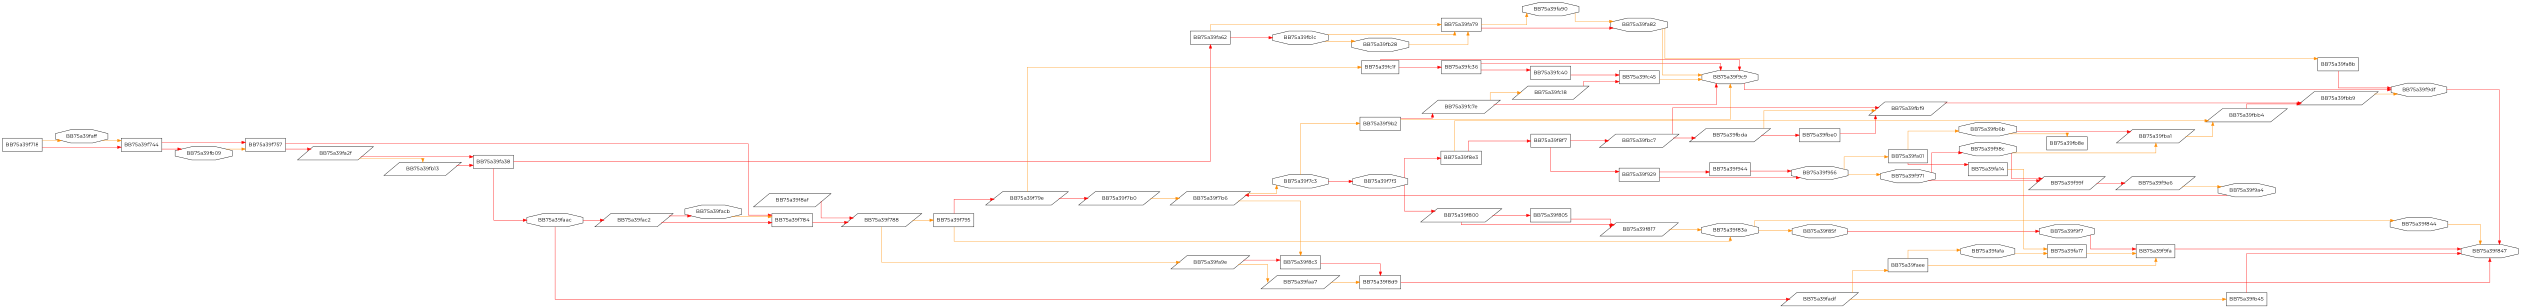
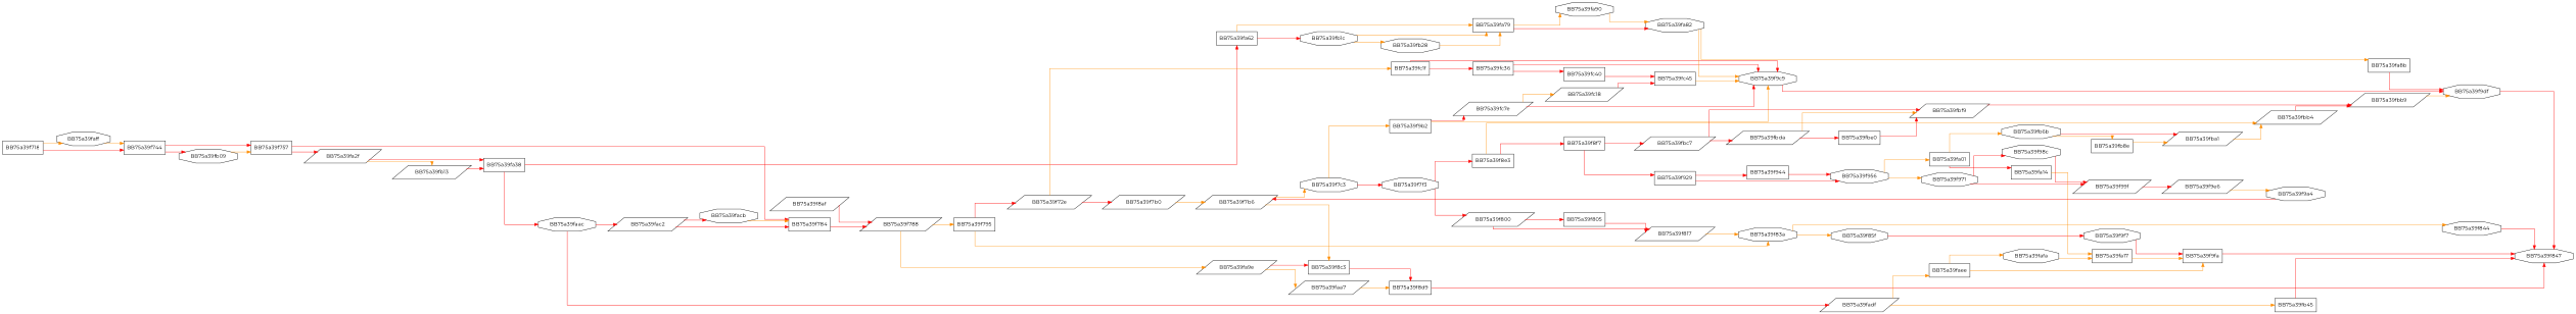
  digraph {
    fontname=Montserrat
    rankdir=LR
    splines=ortho
    node [fontname=Montserrat shape=box]
    edge [color=red fontname=Montserrat]
    BB75a39faff [shape=octagon]
    BB75a39f718
    BB75a39f744
    BB75a39fb09 [shape=octagon]
    BB75a39f757
    BB75a39fa2f [shape=parallelogram]
    BB75a39f784
    BB75a39fb13 [shape=parallelogram]
    BB75a39fa38
    BB75a39f788 [shape=parallelogram]
    BB75a39faac [shape=octagon]
    BB75a39fa62
    BB75a39fa9e [shape=parallelogram]
    BB75a39f795
    BB75a39f8c3
    BB75a39faa7 [shape=parallelogram]
    BB75a39f83a [shape=octagon]
-   BB75a39f79e [shape=parallelogram]
+   BB75a39f79e [shape=parallelogram label=BB75a39f72e]
    BB75a39f8d9
    BB75a39f85f [shape=octagon]
    BB75a39f844 [shape=octagon]
    BB75a39fc1f
    BB75a39f7b0 [shape=parallelogram]
    BB75a39f9f7 [shape=octagon]
    BB75a39f847 [shape=octagon]
    BB75a39f9c9 [shape=octagon]
    BB75a39fc36
    BB75a39f7b6 [shape=parallelogram]
    BB75a39f9df [shape=octagon]
    BB75a39fc40
    BB75a39f7c3 [shape=octagon]
    BB75a39f9b2
    BB75a39f7f3 [shape=octagon]
    n34 [label=BB75a39fc7e shape=parallelogram]
    BB75a39f8e3
    BB75a39f800 [shape=parallelogram]
    BB75a39fc18 [shape=parallelogram]
    BB75a39fbb4 [shape=parallelogram]
    BB75a39f8f7
    BB75a39f817 [shape=parallelogram]
    BB75a39f805
    BB75a39fbb9 [shape=parallelogram]
    BB75a39fbc7 [shape=parallelogram]
    BB75a39f929
    BB75a39f9fa
    BB75a39f8af [shape=parallelogram]
    BB75a39fbf9 [shape=parallelogram]
    BB75a39fbda [shape=parallelogram]
    BB75a39f956 [shape=octagon]
    BB75a39f944
    BB75a39fbe0
    BB75a39fa01
    BB75a39f971 [shape=octagon]
    BB75a39fb6b [shape=octagon]
    BB75a39fa14
    BB75a39f99f [shape=parallelogram]
    BB75a39f98c [shape=octagon]
    BB75a39fba1 [shape=parallelogram]
    BB75a39fb8e
    BB75a39fa17
    BB75a39f9e6 [shape=parallelogram]
    BB75a39f9a4 [shape=octagon]
    BB75a39fc45
    BB75a39fadf [shape=parallelogram]
    BB75a39fac2 [shape=parallelogram]
    BB75a39fb1d [shape=octagon]
    BB75a39fa79
    BB75a39fb45
    BB75a39faee
    BB75a39facb [shape=octagon]
    BB75a39fb28 [shape=octagon]
    BB75a39fa90 [shape=octagon]
    BB75a39fa82 [shape=octagon]
    BB75a39fa8b
    BB75a39fafa [shape=octagon]
    BB75a39faff -> BB75a39f744 [color=darkorange]
    BB75a39f718 -> BB75a39faff [color=darkorange]
    BB75a39f718 -> BB75a39f744
    BB75a39f744 -> BB75a39fb09
    BB75a39f744 -> BB75a39f757
    BB75a39fb09 -> BB75a39f757 [color=darkorange]
    BB75a39f757 -> BB75a39fa2f
    BB75a39f757 -> BB75a39f784
    BB75a39fa2f -> BB75a39fb13 [color=darkorange]
    BB75a39fa2f -> BB75a39fa38
    BB75a39f784 -> BB75a39f788
    BB75a39fb13 -> BB75a39fa38
    BB75a39fa38 -> BB75a39faac
    BB75a39fa38 -> BB75a39fa62
    BB75a39f788 -> BB75a39fa9e [color=darkorange]
    BB75a39f788 -> BB75a39f795 [color=darkorange]
    BB75a39faac -> BB75a39fadf
    BB75a39faac -> BB75a39fac2
    BB75a39fa62 -> BB75a39fb1d
    BB75a39fa62 -> BB75a39fa79 [color=darkorange]
    BB75a39fa9e -> BB75a39f8c3
    BB75a39fa9e -> BB75a39faa7 [color=darkorange]
    BB75a39f795 -> BB75a39f83a [color=darkorange]
    BB75a39f795 -> BB75a39f79e
    BB75a39f8c3 -> BB75a39f8d9
    BB75a39faa7 -> BB75a39f8d9 [color=darkorange]
    BB75a39f83a -> BB75a39f85f [color=darkorange]
    BB75a39f83a -> BB75a39f844 [color=darkorange]
    BB75a39f79e -> BB75a39fc1f [color=darkorange]
    BB75a39f79e -> BB75a39f7b0
    BB75a39f8d9 -> BB75a39f847
    BB75a39f85f -> BB75a39f9f7
-   BB75a39f844 -> BB75a39f847 [color=darkorange]
+   BB75a39f844 -> BB75a39f847
    BB75a39fc1f -> BB75a39f9c9
    BB75a39fc1f -> BB75a39fc36
    BB75a39f7b0 -> BB75a39f7b6 [color=darkorange]
    BB75a39f9f7 -> BB75a39f9fa
    BB75a39f9c9 -> BB75a39f9df
    BB75a39fc36 -> BB75a39f9c9
    BB75a39fc36 -> BB75a39fc40
    BB75a39f7b6 -> BB75a39f8c3 [color=darkorange]
    BB75a39f7b6 -> BB75a39f7c3 [color=darkorange]
    BB75a39f9df -> BB75a39f847
    BB75a39fc40 -> BB75a39fc45
    BB75a39f7c3 -> BB75a39f9b2 [color=darkorange]
    BB75a39f7c3 -> BB75a39f7f3
    BB75a39f9b2 -> BB75a39f9c9 [color=darkorange]
    BB75a39f9b2 -> n34
    BB75a39f7f3 -> BB75a39f8e3
    BB75a39f7f3 -> BB75a39f800
    n34 -> BB75a39f9c9
    n34 -> BB75a39fc18 [color=darkorange]
    BB75a39f8e3 -> BB75a39fbb4 [color=darkorange]
    BB75a39f8e3 -> BB75a39f8f7
    BB75a39f800 -> BB75a39f817
    BB75a39f800 -> BB75a39f805
    BB75a39fc18 -> BB75a39fc45
    BB75a39fbb4 -> BB75a39fbb9
    BB75a39f8f7 -> BB75a39fbc7
    BB75a39f8f7 -> BB75a39f929
    BB75a39f817 -> BB75a39f83a [color=darkorange]
    BB75a39f805 -> BB75a39f817
    BB75a39fbb9 -> BB75a39f9df [color=darkorange]
    BB75a39fbc7 -> BB75a39fbf9
    BB75a39fbc7 -> BB75a39fbda
    BB75a39f929 -> BB75a39f956
    BB75a39f929 -> BB75a39f944
    BB75a39f9fa -> BB75a39f847
    BB75a39f8af -> BB75a39f788
    BB75a39fbf9 -> BB75a39fbb9
    BB75a39fbda -> BB75a39fbf9 [color=darkorange]
    BB75a39fbda -> BB75a39fbe0
    BB75a39f956 -> BB75a39fa01 [color=darkorange]
    BB75a39f956 -> BB75a39f971 [color=darkorange]
    BB75a39f944 -> BB75a39f956
    BB75a39fbe0 -> BB75a39fbf9
    BB75a39fa01 -> BB75a39fb6b [color=darkorange]
    BB75a39fa01 -> BB75a39fa14
    BB75a39f971 -> BB75a39f99f
    BB75a39f971 -> BB75a39f98c
    BB75a39fb6b -> BB75a39fba1
    BB75a39fb6b -> BB75a39fb8e [color=darkorange]
    BB75a39fa14 -> BB75a39fa17 [color=darkorange]
    BB75a39f99f -> BB75a39f9e6
    BB75a39f98c -> BB75a39f99f
    BB75a39fba1 -> BB75a39fbb4 [color=darkorange]
-   BB75a39f98c -> BB75a39fba1 [color=darkorange]
+   BB75a39fb8e -> BB75a39fba1 [color=darkorange]
    BB75a39fa17 -> BB75a39f9fa [color=darkorange]
    BB75a39f9e6 -> BB75a39f9a4 [color=darkorange]
    BB75a39f9a4 -> BB75a39f7b6
    BB75a39fc45 -> BB75a39f9c9 [color=darkorange]
    BB75a39fadf -> BB75a39fb45 [color=darkorange]
    BB75a39fadf -> BB75a39faee [color=darkorange]
    BB75a39fac2 -> BB75a39f784
    BB75a39fac2 -> BB75a39facb
    BB75a39fb1d -> BB75a39fa79 [color=darkorange]
    BB75a39fb1d -> BB75a39fb28 [color=darkorange]
    BB75a39fa79 -> BB75a39fa90 [color=darkorange]
    BB75a39fa79 -> BB75a39fa82
    BB75a39fb45 -> BB75a39f847
    BB75a39faee -> BB75a39f9fa [color=darkorange]
    BB75a39faee -> BB75a39fafa [color=darkorange]
    BB75a39facb -> BB75a39f784 [color=darkorange]
    BB75a39fb28 -> BB75a39fa79 [color=darkorange]
    BB75a39fa90 -> BB75a39fa82 [color=darkorange]
    BB75a39fa82 -> BB75a39f9c9 [color=darkorange]
    BB75a39fa82 -> BB75a39fa8b [color=darkorange]
    BB75a39fa8b -> BB75a39f9df
    BB75a39fafa -> BB75a39fa17 [color=darkorange]
  }
